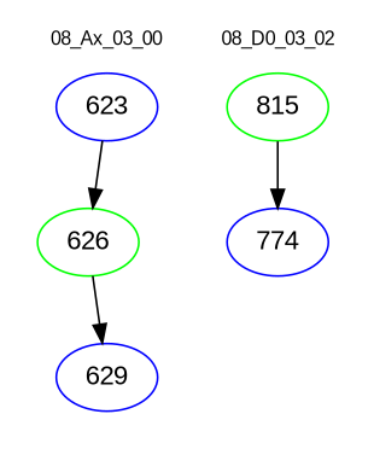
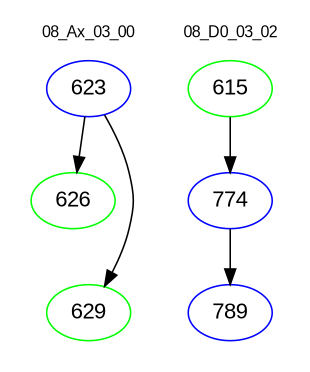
  digraph {
    fontname="Liberation Sans"
    node [color=blue fontname="Liberation Sans"]
    edge [color=black fontname="Liberation Sans"]
    n1 [label=623]
    n2 [color=green label=626]
-   n3 [label=629]
+   n3 [color=green label=629]
    n4 [label=774]
-   n6 [color=green label=815]
+   n5 [label=789]
+   n6 [color=green label=615]
    subgraph cluster_1 {
      color=white
      fontsize=10
      label="08_Ax_03_00"
      n1
      n2
      n3
    }
    subgraph cluster_2 {
      color=white
      fontsize=10
      label="08_D0_03_02"
      n4
+     n5
      n6
    }
    n1 -> n2
-   n2 -> n3
+   n1 -> n3
+   n4 -> n5
    n6 -> n4
  }
